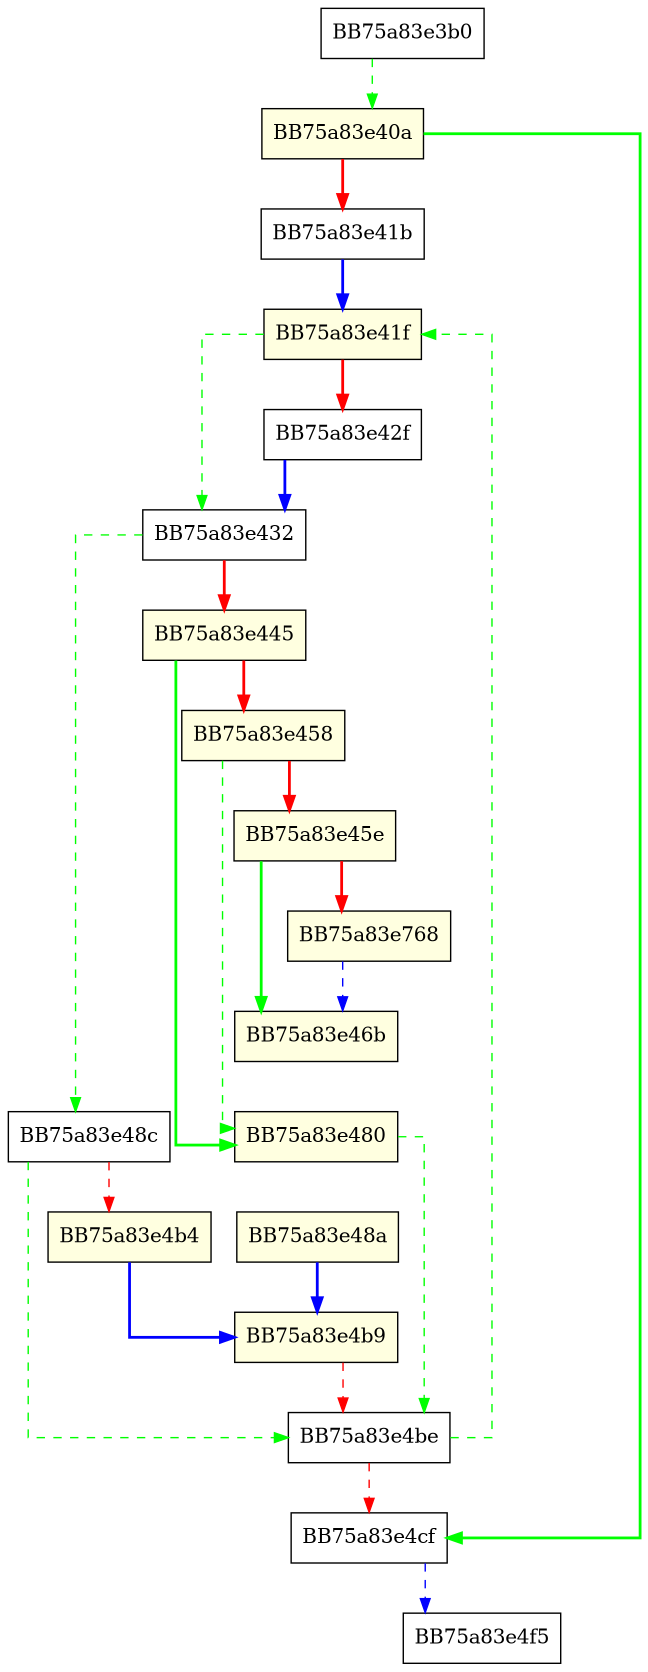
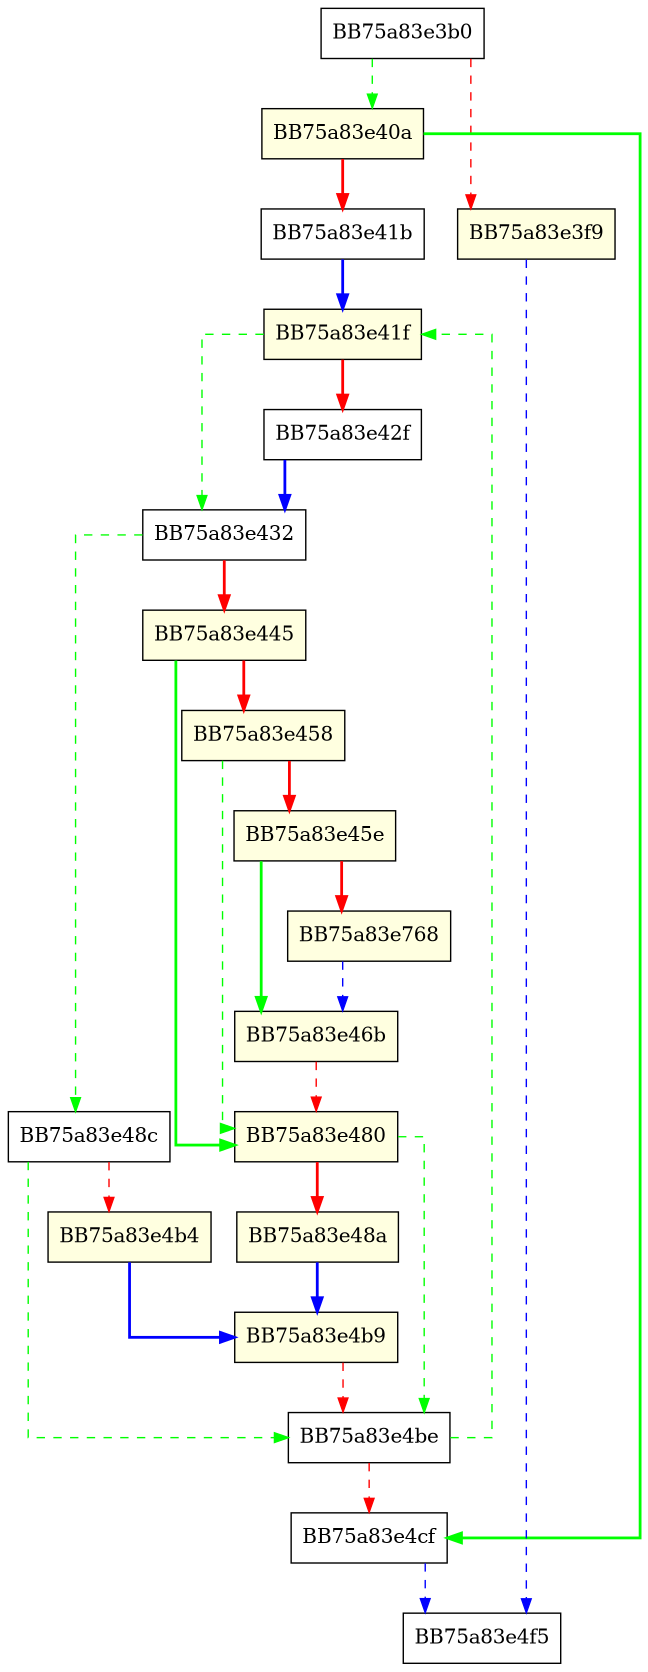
  digraph {
    splines=ortho
    node [fillcolor=lightyellow shape=box style=filled]
    edge [color=red style=dashed]
    BB75a83e3b0 [fillcolor=white]
    BB75a83e40a
+   BB75a83e3f9
    BB75a83e4cf [fillcolor=white]
    BB75a83e41b [fillcolor=white]
    BB75a83e4f5 [fillcolor=white]
    BB75a83e41f
    BB75a83e432 [fillcolor=white]
    BB75a83e42f [fillcolor=white]
    BB75a83e48c [fillcolor=white]
    BB75a83e445
    BB75a83e4be [fillcolor=white]
    BB75a83e4b4
    BB75a83e480
    BB75a83e458
    BB75a83e4b9
    BB75a83e48a
    BB75a83e45e
    BB75a83e46b
    n20 [label=BB75a83e768]
    BB75a83e3b0 -> BB75a83e40a [color=green]
+   BB75a83e3b0 -> BB75a83e3f9
    BB75a83e40a -> BB75a83e4cf [color=green style=bold]
    BB75a83e40a -> BB75a83e41b [style=bold]
+   BB75a83e3f9 -> BB75a83e4f5 [color=blue]
    BB75a83e4cf -> BB75a83e4f5 [color=blue]
    BB75a83e41b -> BB75a83e41f [color=blue style=bold]
    BB75a83e41f -> BB75a83e432 [color=green]
    BB75a83e41f -> BB75a83e42f [style=bold]
    BB75a83e432 -> BB75a83e48c [color=green]
    BB75a83e432 -> BB75a83e445 [style=bold]
    BB75a83e42f -> BB75a83e432 [color=blue style=bold]
    BB75a83e48c -> BB75a83e4be [color=green]
    BB75a83e48c -> BB75a83e4b4
    BB75a83e445 -> BB75a83e480 [color=green style=bold]
    BB75a83e445 -> BB75a83e458 [style=bold]
    BB75a83e4be -> BB75a83e4cf
    BB75a83e4be -> BB75a83e41f [color=green]
    BB75a83e4b4 -> BB75a83e4b9 [color=blue style=bold]
    BB75a83e480 -> BB75a83e4be [color=green]
+   BB75a83e480 -> BB75a83e48a [style=bold]
    BB75a83e458 -> BB75a83e480 [color=green]
    BB75a83e458 -> BB75a83e45e [style=bold]
    BB75a83e4b9 -> BB75a83e4be
    BB75a83e48a -> BB75a83e4b9 [color=blue style=bold]
    BB75a83e45e -> BB75a83e46b [color=green style=bold]
    BB75a83e45e -> n20 [style=bold]
+   BB75a83e46b -> BB75a83e480
    n20 -> BB75a83e46b [color=blue]
  }
